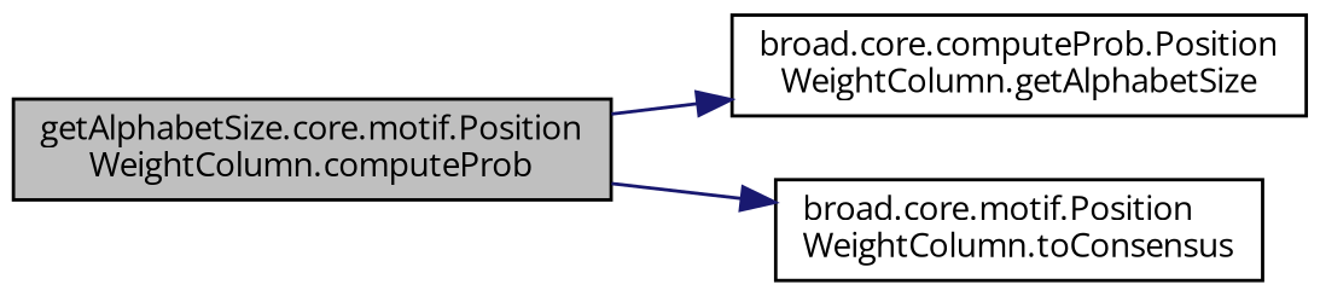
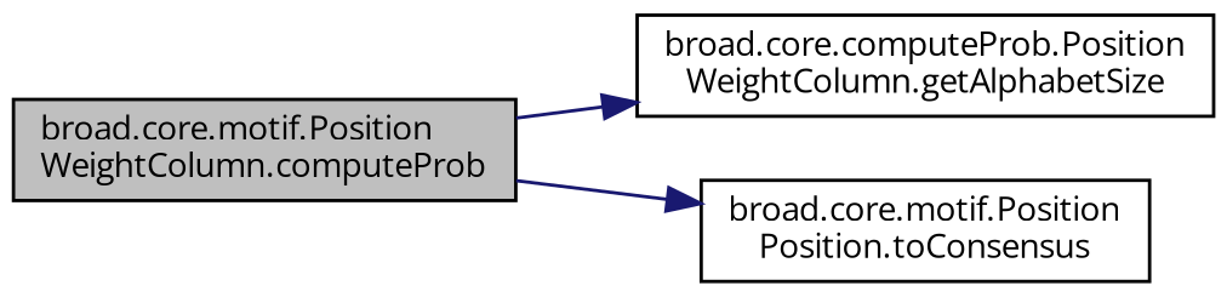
  digraph {
    fontname="Open Sans"
    rankdir=LR
    node [color=black fillcolor=white fontname="Open Sans" fontsize=10 shape=record style=filled]
    edge [color=midnightblue fontname="Open Sans" fontsize=10 labelfontname=Helvetica labelfontsize=10 style=solid]
-   n1 [fillcolor=grey75 fontcolor=black height=0.2 label="getAlphabetSize.core.motif.Position\lWeightColumn.computeProb" width=0.4]
+   n1 [fillcolor=grey75 fontcolor=black height=0.2 label="broad.core.motif.Position\lWeightColumn.computeProb" width=0.4]
    n2 [height=0.2 label="broad.core.computeProb.Position\lWeightColumn.getAlphabetSize" width=0.4]
-   n3 [height=0.2 label="broad.core.motif.Position\lWeightColumn.toConsensus" width=0.4]
+   n3 [height=0.2 label="broad.core.motif.Position\lPosition.toConsensus" width=0.4]
    n1 -> n2
    n1 -> n3
  }
